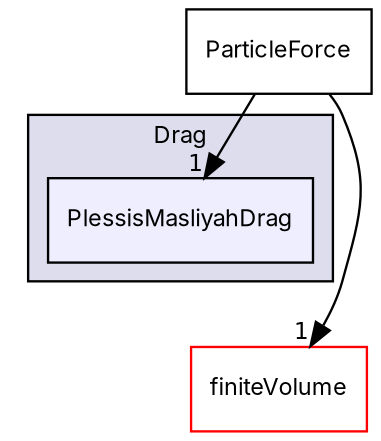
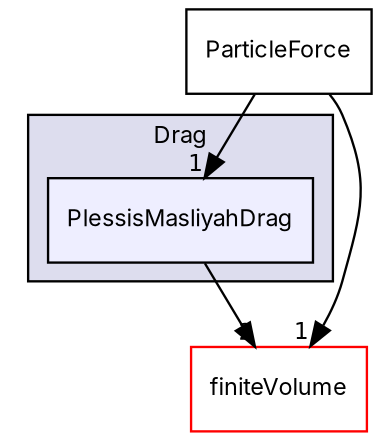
  digraph {
    compound=true
    fontname=Inter
    node [fontname=Inter fontsize=10 shape=box]
    edge [fontname=Inter headlabel=1 labeldistance=1.5 labelfontname=Helvetica labelfontsize=10]
    n1 [fillcolor="#eeeeff" label=PlessisMasliyahDrag pencolor=black style=filled]
    n2 [color=red label=finiteVolume]
    n3 [label=ParticleForce]
    subgraph cluster_1 {
      bgcolor="#ddddee"
      fontsize=10
      label=Drag
      pencolor=black
      n1
    }
+   n1 -> n2 [headlabel=2]
    n3 -> n1
    n3 -> n2
  }
